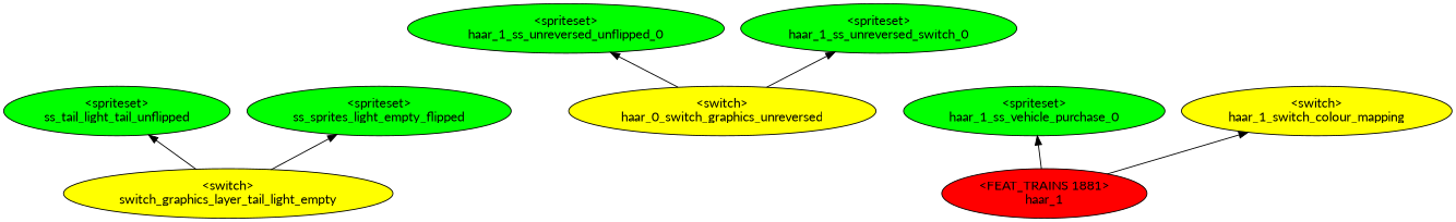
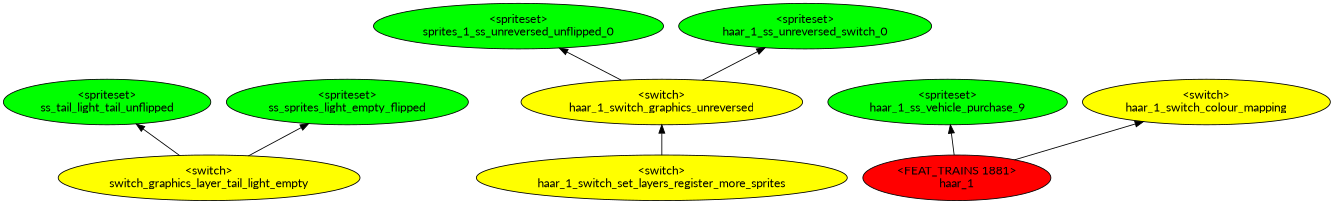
  digraph {
    fontname=Lato
    rankdir=BT
    node [fillcolor=green fontname=Lato style=filled]
    edge [fontname=Lato]
    n1 [label="<spriteset>\nss_tail_light_tail_unflipped"]
    n2 [label="<spriteset>\nss_sprites_light_empty_flipped"]
    n3 [fillcolor=yellow label="<switch>\nswitch_graphics_layer_tail_light_empty"]
-   n4 [label="<spriteset>\nhaar_1_ss_unreversed_unflipped_0"]
+   n4 [label="<spriteset>\nsprites_1_ss_unreversed_unflipped_0"]
    n5 [label="<spriteset>\nhaar_1_ss_unreversed_switch_0"]
-   n6 [fillcolor=yellow label="<switch>\nhaar_0_switch_graphics_unreversed"]
-   n7 [label="<spriteset>\nhaar_1_ss_vehicle_purchase_0"]
+   n6 [fillcolor=yellow label="<switch>\nhaar_1_switch_graphics_unreversed"]
+   n7 [label="<spriteset>\nhaar_1_ss_vehicle_purchase_9"]
+   n8 [fillcolor=yellow label="<switch>\nhaar_1_switch_set_layers_register_more_sprites"]
    n9 [fillcolor=yellow label="<switch>\nhaar_1_switch_colour_mapping"]
    n10 [fillcolor=red label="<FEAT_TRAINS 1881>\nhaar_1"]
    n3 -> n1
    n3 -> n2
    n6 -> n4
    n6 -> n5
+   n8 -> n6
    n10 -> n7
    n10 -> n9
  }
